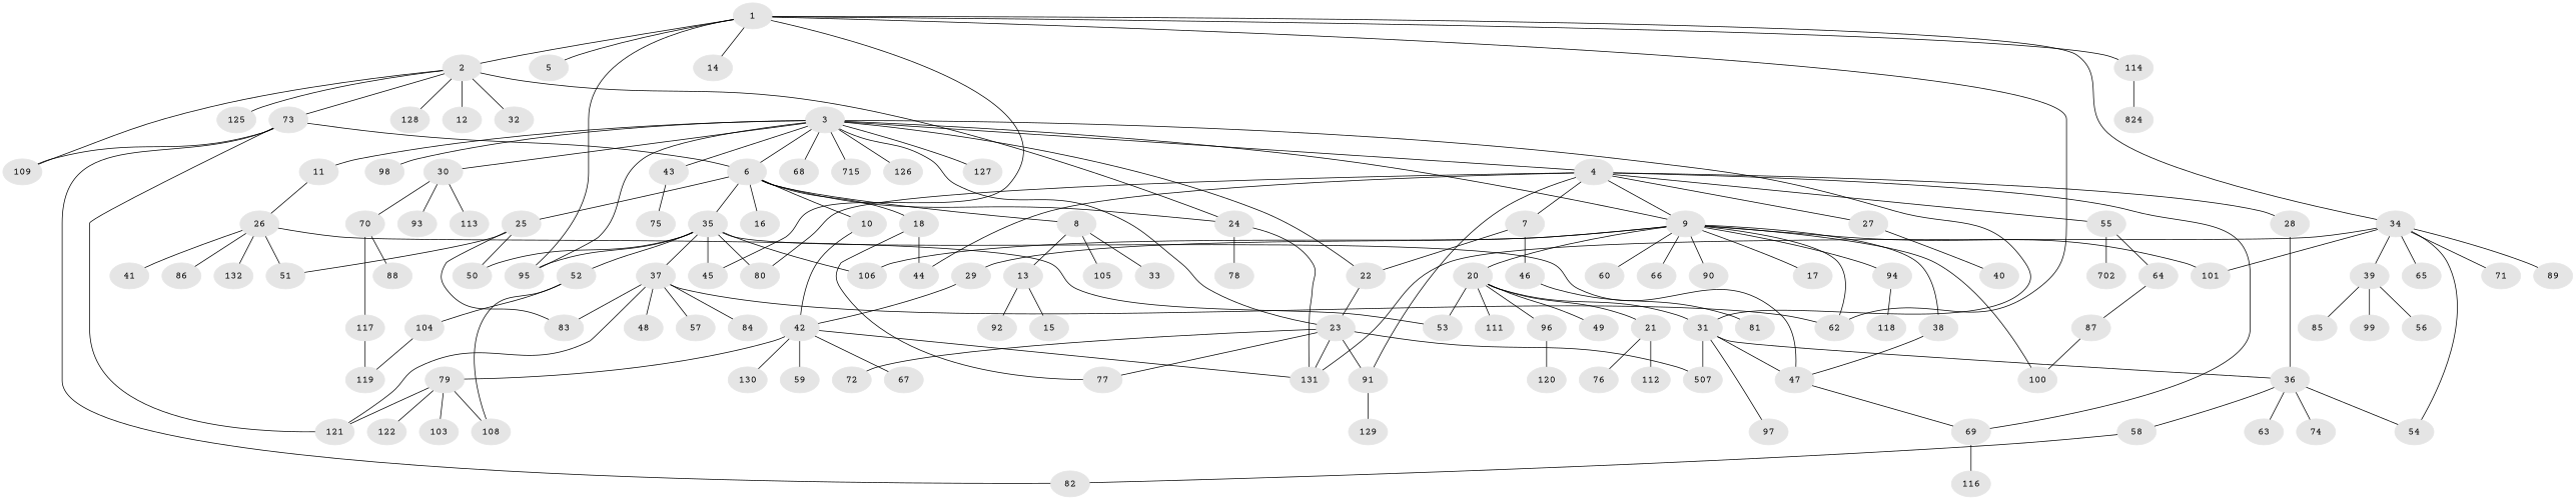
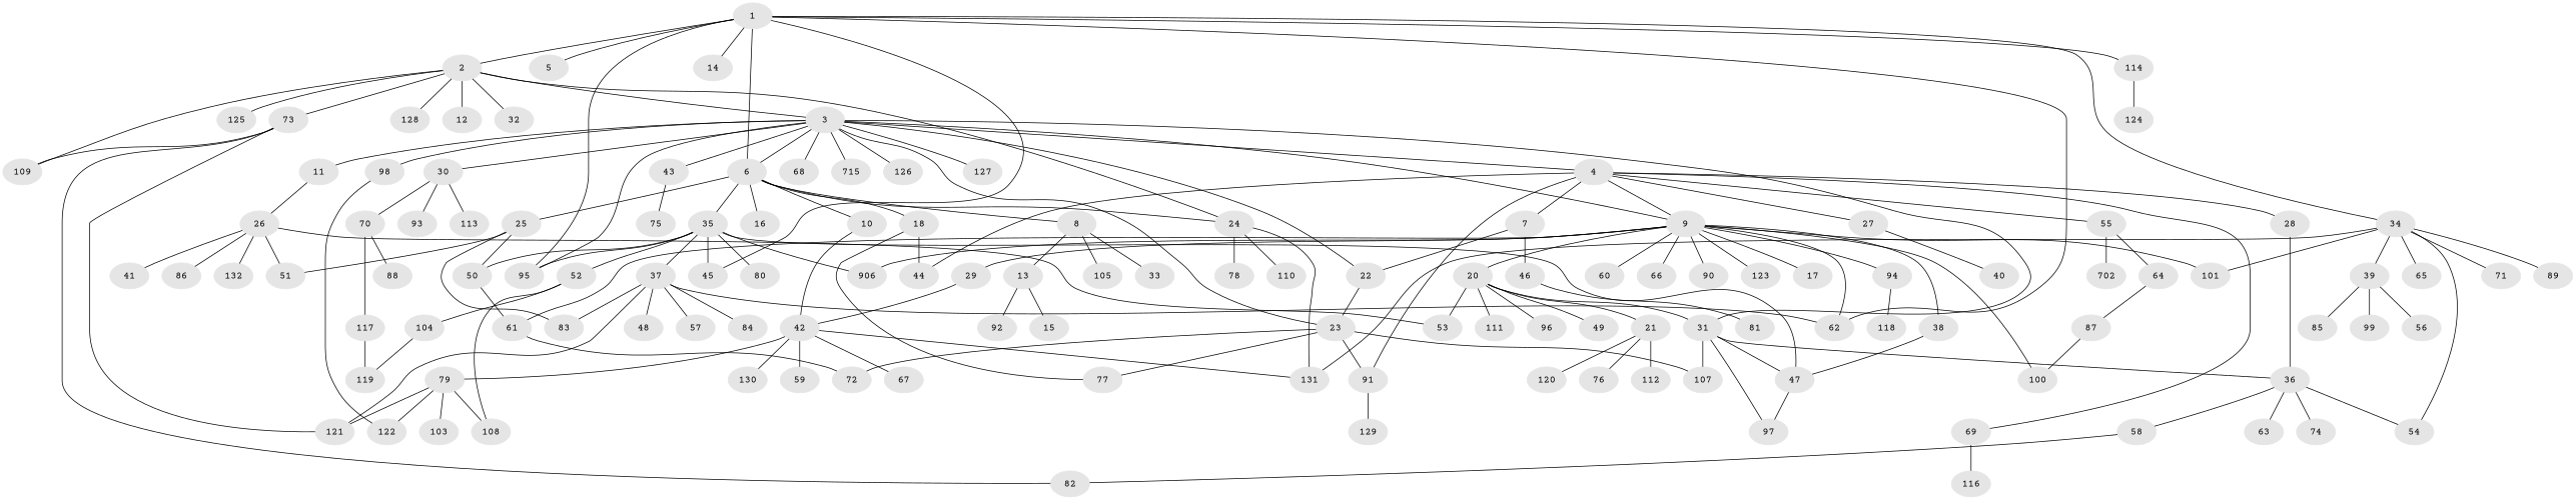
  graph {
    fontname="Courier Prime"
    node [color=gray90 fontname="Courier Prime" style=filled]
    edge [fontname="Courier Prime"]
    1
    2
    5
    6
    14
    34
    45
    62
    95
    114
    3
    12
    24
    32
    73
    109
    125
    128
    8
    10
    16
    18
    25
    35
    101
    131
    39
    54
    65
    71
    89
-   124 [label=824]
+   124
    4
    9
    11
    22
    23
    30
    31
    43
    68
    98
    n43 [label=715]
    126
    127
    78
+   110
    121
    82
    7
    27
    28
    44
    55
    69
    80
    91
    17
    20
    29
    38
    60
+   61
    66
    90
    94
    100
-   106
+   106 [label=906]
+   123
    26
    77
    72
-   107 [label=507]
+   107
    70
    93
    113
    36
    47
    97
    75
    122
    46
    40
    64
    n85 [label=702]
    116
    129
    13
    33
    105
    42
    50
    51
    83
    37
    52
    81
    15
    92
    21
    49
    53
    96
    111
    118
    59
    67
    79
    130
    41
    86
    132
    76
    112
    120
    58
    63
    74
    88
    117
    56
    85
    99
    48
    57
    84
    104
    108
    103
    119
    87
    1 -- 2
    1 -- 5
-   73 -- 6
+   1 -- 6
    1 -- 14
    1 -- 34
    1 -- 45
    1 -- 62
    1 -- 95
    1 -- 114
+   2 -- 3
    2 -- 12
    2 -- 24
    2 -- 32
    2 -- 73
    2 -- 109
    2 -- 125
    2 -- 128
    6 -- 24
    6 -- 8
    6 -- 10
    6 -- 16
    6 -- 18
    6 -- 25
    6 -- 35
    34 -- 101
    34 -- 131
    34 -- 39
    34 -- 54
    34 -- 65
    34 -- 71
    34 -- 89
    114 -- 124
    3 -- 6
    3 -- 95
    3 -- 4
    3 -- 9
    3 -- 11
    3 -- 22
    3 -- 23
    3 -- 30
    3 -- 31
    3 -- 43
    3 -- 68
    3 -- 98
    3 -- n43
    3 -- 126
    3 -- 127
    24 -- 131
    24 -- 78
+   24 -- 110
    73 -- 109
    73 -- 121
    73 -- 82
    8 -- 13
    8 -- 33
    8 -- 105
    10 -- 42
    18 -- 44
    18 -- 77
    25 -- 50
    25 -- 51
    25 -- 83
    35 -- 45
    35 -- 95
    35 -- 80
    35 -- 106
    35 -- 47
    35 -- 50
    35 -- 37
    35 -- 52
    39 -- 56
    39 -- 85
    39 -- 99
    4 -- 9
    4 -- 7
    4 -- 27
    4 -- 28
    4 -- 44
    4 -- 55
    4 -- 69
-   4 -- 80
    4 -- 91
    9 -- 62
    9 -- 101
    9 -- 17
    9 -- 20
    9 -- 29
    9 -- 38
    9 -- 60
+   9 -- 61
    9 -- 66
    9 -- 90
    9 -- 94
    9 -- 100
    9 -- 106
+   9 -- 123
    11 -- 26
    22 -- 23
-   23 -- 131
    23 -- 91
    23 -- 77
    23 -- 72
    23 -- 107
    30 -- 70
    30 -- 93
    30 -- 113
    31 -- 107
    31 -- 36
    31 -- 47
    31 -- 97
    43 -- 75
+   98 -- 122
    7 -- 22
    7 -- 46
    27 -- 40
    28 -- 36
    55 -- 64
    55 -- n85
    69 -- 116
    91 -- 129
    20 -- 31
    20 -- 21
    20 -- 49
    20 -- 53
    20 -- 96
    20 -- 111
    29 -- 42
    38 -- 47
+   61 -- 72
    94 -- 118
    26 -- 51
    26 -- 53
    26 -- 41
    26 -- 86
    26 -- 132
    70 -- 88
    70 -- 117
    36 -- 54
    36 -- 58
    36 -- 63
    36 -- 74
-   47 -- 69
+   47 -- 97
    46 -- 81
    64 -- 87
    13 -- 15
    13 -- 92
    42 -- 131
    42 -- 59
    42 -- 67
    42 -- 79
    42 -- 130
+   50 -- 61
    37 -- 62
    37 -- 121
    37 -- 83
    37 -- 48
    37 -- 57
    37 -- 84
    52 -- 104
    52 -- 108
    21 -- 76
    21 -- 112
-   96 -- 120
+   21 -- 120
    79 -- 121
    79 -- 122
    79 -- 108
    79 -- 103
    58 -- 82
    117 -- 119
    104 -- 119
    87 -- 100
  }
